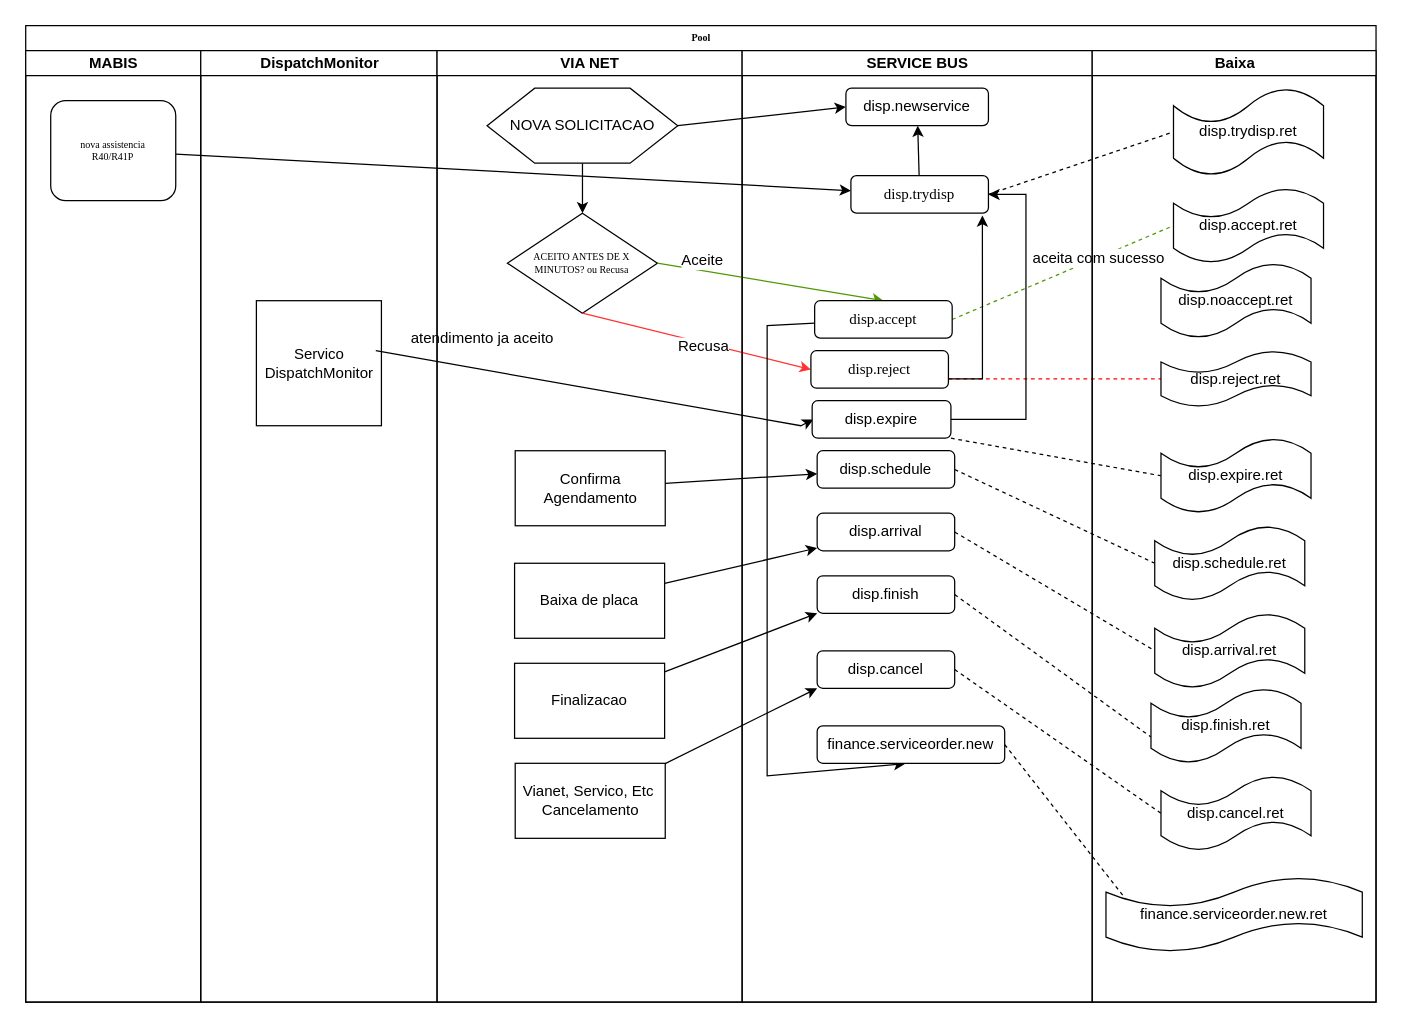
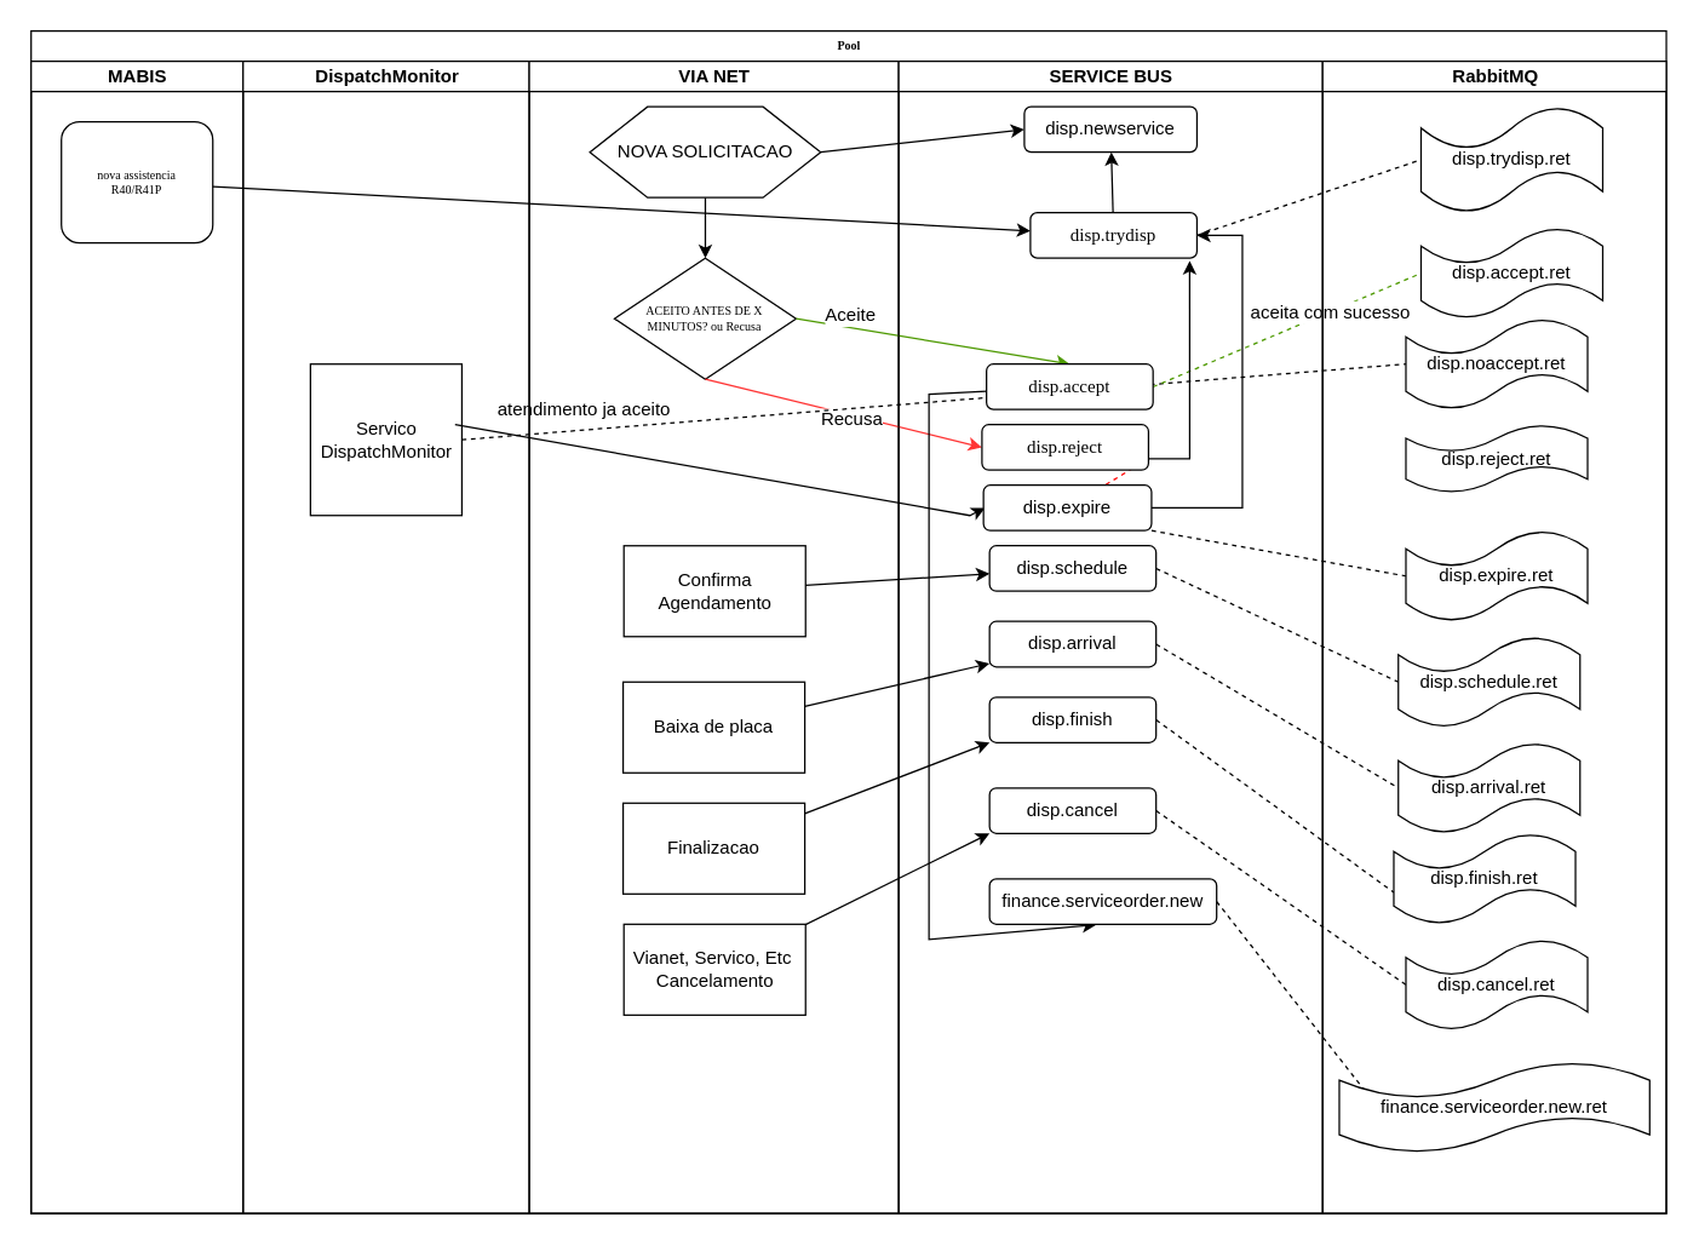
  <mxCell id="0" />
  <mxCell id="1" parent="0" />
  <mxCell id="2" value="Pool" style="swimlane;html=1;childLayout=stackLayout;startSize=20;rounded=0;shadow=0;labelBackgroundColor=none;strokeWidth=1;fontFamily=Verdana;fontSize=8;align=center;" parent="1" vertex="1"><mxGeometry x="20" y="20" width="1080" height="781" as="geometry" /></mxCell>
  <mxCell id="3" value="MABIS" style="swimlane;html=1;startSize=20;" parent="2" vertex="1"><mxGeometry y="20" width="140" height="761" as="geometry" /></mxCell>
  <mxCell id="4" value="nova assistencia&lt;br&gt;R40/R41P" style="rounded=1;whiteSpace=wrap;html=1;shadow=0;labelBackgroundColor=none;strokeWidth=1;fontFamily=Verdana;fontSize=8;align=center;" parent="3" vertex="1"><mxGeometry x="20" y="40" width="100" height="80" as="geometry" /></mxCell>
  <mxCell id="5" value="DispatchMonitor" style="swimlane;html=1;startSize=20;" parent="2" vertex="1"><mxGeometry x="140" y="20" width="189" height="761" as="geometry" /></mxCell>
  <mxCell id="6" value="Servico DispatchMonitor" style="whiteSpace=wrap;html=1;aspect=fixed;" parent="5" vertex="1"><mxGeometry x="44.5" y="200" width="100" height="100" as="geometry" /></mxCell>
  <mxCell id="7" value="VIA NET" style="swimlane;html=1;startSize=20;" parent="2" vertex="1"><mxGeometry x="329" y="20" width="244" height="761" as="geometry" /></mxCell>
  <mxCell id="8" value="" style="edgeStyle=orthogonalEdgeStyle;rounded=0;orthogonalLoop=1;jettySize=auto;html=1;" parent="7" source="9" target="10" edge="1"><mxGeometry relative="1" as="geometry" /></mxCell>
  <mxCell id="9" value="NOVA SOLICITACAO" style="shape=hexagon;perimeter=hexagonPerimeter2;whiteSpace=wrap;html=1;" parent="7" vertex="1"><mxGeometry x="40" y="30" width="152.5" height="60" as="geometry" /></mxCell>
  <mxCell id="10" value="ACEITO ANTES DE X MINUTOS? ou Recusa" style="rhombus;whiteSpace=wrap;html=1;rounded=0;shadow=0;labelBackgroundColor=none;strokeWidth=1;fontFamily=Verdana;fontSize=8;align=center;" parent="7" vertex="1"><mxGeometry x="56.25" y="130" width="120" height="80" as="geometry" /></mxCell>
  <mxCell id="11" value="atendimento ja aceito" style="text;html=1;align=center;verticalAlign=middle;resizable=0;points=[];autosize=1;" parent="7" vertex="1"><mxGeometry x="-29" y="220" width="130" height="20" as="geometry" /></mxCell>
  <mxCell id="12" value="Vianet, Servico, Etc&amp;nbsp;&lt;br&gt;Cancelamento" style="rounded=0;whiteSpace=wrap;html=1;" parent="7" vertex="1"><mxGeometry x="62.5" y="570" width="120" height="60" as="geometry" /></mxCell>
  <mxCell id="13" value="Finalizacao" style="rounded=0;whiteSpace=wrap;html=1;" parent="7" vertex="1"><mxGeometry x="62" y="490" width="120" height="60" as="geometry" /></mxCell>
  <mxCell id="14" value="Baixa de placa" style="rounded=0;whiteSpace=wrap;html=1;" parent="7" vertex="1"><mxGeometry x="62" y="410" width="120" height="60" as="geometry" /></mxCell>
  <mxCell id="15" value="Confirma Agendamento" style="rounded=0;whiteSpace=wrap;html=1;" parent="7" vertex="1"><mxGeometry x="62.5" y="320" width="120" height="60" as="geometry" /></mxCell>
  <mxCell id="16" style="rounded=0;orthogonalLoop=1;jettySize=auto;html=1;entryX=0.5;entryY=0;entryDx=0;entryDy=0;fillColor=#4D9900;strokeColor=#4D9900;exitX=1;exitY=0.5;exitDx=0;exitDy=0;" parent="2" source="10" target="44" edge="1"><mxGeometry relative="1" as="geometry"><mxPoint x="505" y="170" as="sourcePoint" /><mxPoint x="630" y="235" as="targetPoint" /></mxGeometry></mxCell>
  <mxCell id="17" value="Aceite" style="text;html=1;align=center;verticalAlign=middle;resizable=0;points=[];labelBackgroundColor=#ffffff;" parent="16" vertex="1" connectable="0"><mxGeometry x="0.23" y="-1" relative="1" as="geometry"><mxPoint x="-76.39" y="-21.81" as="offset" /></mxGeometry></mxCell>
  <mxCell id="18" style="rounded=0;orthogonalLoop=1;jettySize=auto;html=1;entryX=0;entryY=0.5;entryDx=0;entryDy=0;exitX=0.5;exitY=1;exitDx=0;exitDy=0;strokeColor=#FF3333;" parent="2" source="10" target="40" edge="1"><mxGeometry relative="1" as="geometry"><mxPoint x="490" y="240" as="sourcePoint" /></mxGeometry></mxCell>
  <mxCell id="19" value="Recusa" style="text;html=1;align=center;verticalAlign=middle;resizable=0;points=[];labelBackgroundColor=#ffffff;" parent="18" vertex="1" connectable="0"><mxGeometry x="0.182" relative="1" as="geometry"><mxPoint x="-11.67" y="-0.33" as="offset" /></mxGeometry></mxCell>
+ <mxCell id="20" value="" style="endArrow=none;dashed=1;html=1;entryX=0;entryY=0.5;entryDx=0;entryDy=0;entryPerimeter=0;exitX=1;exitY=0.5;exitDx=0;exitDy=0;elbow=vertical;" parent="2" source="6" target="55" edge="1"><mxGeometry width="50" height="50" relative="1" as="geometry"><mxPoint x="305" y="215" as="sourcePoint" /><mxPoint x="540" y="200" as="targetPoint" /></mxGeometry></mxCell>
  <mxCell id="21" style="edgeStyle=none;rounded=0;orthogonalLoop=1;jettySize=auto;html=1;" parent="2" edge="1"><mxGeometry relative="1" as="geometry"><Array as="points"><mxPoint x="620" y="320" /></Array><mxPoint x="280" y="260" as="sourcePoint" /><mxPoint x="630" y="315" as="targetPoint" /></mxGeometry></mxCell>
  <mxCell id="22" style="edgeStyle=none;rounded=0;orthogonalLoop=1;jettySize=auto;html=1;" parent="2" source="15" target="46" edge="1"><mxGeometry relative="1" as="geometry" /></mxCell>
  <mxCell id="23" style="edgeStyle=none;rounded=0;orthogonalLoop=1;jettySize=auto;html=1;" parent="2" source="14" target="47" edge="1"><mxGeometry relative="1" as="geometry" /></mxCell>
  <mxCell id="24" style="edgeStyle=none;rounded=0;orthogonalLoop=1;jettySize=auto;html=1;entryX=0;entryY=1;entryDx=0;entryDy=0;" parent="2" source="13" target="48" edge="1"><mxGeometry relative="1" as="geometry" /></mxCell>
  <mxCell id="25" style="edgeStyle=none;rounded=0;orthogonalLoop=1;jettySize=auto;html=1;entryX=0;entryY=1;entryDx=0;entryDy=0;" parent="2" source="12" target="49" edge="1"><mxGeometry relative="1" as="geometry" /></mxCell>
  <mxCell id="26" style="rounded=0;orthogonalLoop=1;jettySize=auto;html=1;exitX=1;exitY=0.5;exitDx=0;exitDy=0;entryX=0;entryY=0.5;entryDx=0;entryDy=0;" parent="2" source="9" target="45" edge="1"><mxGeometry relative="1" as="geometry" /></mxCell>
  <mxCell id="27" value="" style="endArrow=none;dashed=1;html=1;entryX=0;entryY=0.5;entryDx=0;entryDy=0;exitX=1;exitY=0.5;exitDx=0;exitDy=0;" parent="2" source="39" target="53" edge="1"><mxGeometry width="50" height="50" relative="1" as="geometry"><mxPoint x="814" y="110" as="sourcePoint" /><mxPoint x="864" y="60" as="targetPoint" /></mxGeometry></mxCell>
  <mxCell id="28" value="" style="endArrow=none;dashed=1;html=1;exitX=1;exitY=0.5;exitDx=0;exitDy=0;entryX=0;entryY=0.5;entryDx=0;entryDy=0;entryPerimeter=0;strokeColor=#4D9900;" parent="2" source="44" target="54" edge="1"><mxGeometry width="50" height="50" relative="1" as="geometry"><mxPoint x="795" y="209.58" as="sourcePoint" /><mxPoint x="1074" y="175" as="targetPoint" /></mxGeometry></mxCell>
  <mxCell id="29" value="aceita com sucesso" style="text;html=1;align=center;verticalAlign=middle;resizable=0;points=[];labelBackgroundColor=#ffffff;" parent="28" vertex="1" connectable="0"><mxGeometry x="0.324" relative="1" as="geometry"><mxPoint as="offset" /></mxGeometry></mxCell>
- <mxCell id="30" value="" style="endArrow=none;dashed=1;html=1;exitX=1;exitY=0.75;exitDx=0;exitDy=0;entryX=0;entryY=0.5;entryDx=0;entryDy=0;strokeColor=#FF0000;" parent="2" source="40" target="56" edge="1"><mxGeometry width="50" height="50" relative="1" as="geometry"><mxPoint x="854" y="420" as="sourcePoint" /><mxPoint x="904" y="370" as="targetPoint" /></mxGeometry></mxCell>
+ <mxCell id="30" value="" style="endArrow=none;dashed=1;html=1;exitX=1;exitY=0.75;exitDx=0;exitDy=0;strokeColor=#FF0000;" parent="2" source="40" target="42" edge="1"><mxGeometry width="50" height="50" relative="1" as="geometry"><mxPoint x="854" y="420" as="sourcePoint" /><mxPoint x="904" y="370" as="targetPoint" /></mxGeometry></mxCell>
  <mxCell id="31" value="" style="endArrow=none;dashed=1;html=1;exitX=1;exitY=1;exitDx=0;exitDy=0;entryX=0;entryY=0.5;entryDx=0;entryDy=0;" parent="2" source="42" target="57" edge="1"><mxGeometry width="50" height="50" relative="1" as="geometry"><mxPoint x="864" y="470" as="sourcePoint" /><mxPoint x="914" y="420" as="targetPoint" /></mxGeometry></mxCell>
  <mxCell id="32" value="" style="endArrow=none;dashed=1;html=1;exitX=1;exitY=0.5;exitDx=0;exitDy=0;entryX=0;entryY=0.5;entryDx=0;entryDy=0;entryPerimeter=0;" parent="2" source="46" target="58" edge="1"><mxGeometry width="50" height="50" relative="1" as="geometry"><mxPoint x="793" y="450" as="sourcePoint" /><mxPoint x="1115" y="485" as="targetPoint" /></mxGeometry></mxCell>
  <mxCell id="33" value="" style="endArrow=none;dashed=1;html=1;exitX=1;exitY=0.5;exitDx=0;exitDy=0;entryX=0;entryY=0.5;entryDx=0;entryDy=0;entryPerimeter=0;" parent="2" source="47" target="59" edge="1"><mxGeometry width="50" height="50" relative="1" as="geometry"><mxPoint x="755.5" y="505" as="sourcePoint" /><mxPoint x="1077.5" y="540" as="targetPoint" /></mxGeometry></mxCell>
  <mxCell id="34" value="" style="endArrow=none;dashed=1;html=1;exitX=1;exitY=0.5;exitDx=0;exitDy=0;entryX=0;entryY=0.65;entryDx=0;entryDy=0;entryPerimeter=0;" parent="2" source="48" target="60" edge="1"><mxGeometry width="50" height="50" relative="1" as="geometry"><mxPoint x="752.25" y="550" as="sourcePoint" /><mxPoint x="1080.75" y="585" as="targetPoint" /></mxGeometry></mxCell>
  <mxCell id="35" value="" style="endArrow=none;dashed=1;html=1;exitX=1;exitY=0.5;exitDx=0;exitDy=0;entryX=0;entryY=0.5;entryDx=0;entryDy=0;" parent="2" source="49" target="61" edge="1"><mxGeometry width="50" height="50" relative="1" as="geometry"><mxPoint x="710.63" y="600" as="sourcePoint" /><mxPoint x="1042.38" y="660" as="targetPoint" /></mxGeometry></mxCell>
  <mxCell id="36" value="" style="endArrow=none;dashed=1;html=1;exitX=1;exitY=0.5;exitDx=0;exitDy=0;entryX=0.097;entryY=0.38;entryDx=0;entryDy=0;entryPerimeter=0;" parent="2" source="50" target="62" edge="1"><mxGeometry width="50" height="50" relative="1" as="geometry"><mxPoint x="734.0" y="670" as="sourcePoint" /><mxPoint x="1059.37" y="770" as="targetPoint" /></mxGeometry></mxCell>
  <mxCell id="37" value="SERVICE BUS" style="swimlane;html=1;startSize=20;" parent="2" vertex="1"><mxGeometry x="573" y="20" width="280" height="761" as="geometry" /></mxCell>
  <mxCell id="38" value="" style="edgeStyle=none;rounded=0;orthogonalLoop=1;jettySize=auto;html=1;" parent="37" source="39" target="45" edge="1"><mxGeometry relative="1" as="geometry" /></mxCell>
  <mxCell id="39" value="&lt;font style=&quot;font-size: 12px&quot;&gt;disp.trydisp&lt;/font&gt;" style="rounded=1;whiteSpace=wrap;html=1;shadow=0;labelBackgroundColor=none;strokeWidth=1;fontFamily=Verdana;fontSize=8;align=center;" parent="37" vertex="1"><mxGeometry x="87" y="100" width="110" height="30" as="geometry" /></mxCell>
  <mxCell id="40" value="&lt;font style=&quot;font-size: 12px&quot;&gt;disp.reject&lt;br&gt;&lt;/font&gt;" style="rounded=1;whiteSpace=wrap;html=1;shadow=0;labelBackgroundColor=none;strokeWidth=1;fontFamily=Verdana;fontSize=8;align=center;" parent="37" vertex="1"><mxGeometry x="55" y="240" width="110" height="30" as="geometry" /></mxCell>
  <mxCell id="41" style="edgeStyle=orthogonalEdgeStyle;rounded=0;orthogonalLoop=1;jettySize=auto;html=1;exitX=1;exitY=0.5;exitDx=0;exitDy=0;" parent="37" source="42" edge="1"><mxGeometry relative="1" as="geometry"><Array as="points"><mxPoint x="227" y="295" /><mxPoint x="227" y="115" /></Array><mxPoint x="197" y="115" as="targetPoint" /></mxGeometry></mxCell>
  <mxCell id="42" value="disp.expire" style="rounded=1;whiteSpace=wrap;html=1;" parent="37" vertex="1"><mxGeometry x="56" y="280" width="111" height="30" as="geometry" /></mxCell>
  <mxCell id="43" style="edgeStyle=none;rounded=0;orthogonalLoop=1;jettySize=auto;html=1;entryX=0.469;entryY=1.011;entryDx=0;entryDy=0;entryPerimeter=0;" parent="37" source="44" target="50" edge="1"><mxGeometry relative="1" as="geometry"><Array as="points"><mxPoint x="20" y="220" /><mxPoint x="20" y="580" /></Array></mxGeometry></mxCell>
  <mxCell id="44" value="&lt;font style=&quot;font-size: 12px&quot;&gt;disp.accept&lt;/font&gt;" style="rounded=1;whiteSpace=wrap;html=1;shadow=0;labelBackgroundColor=none;strokeWidth=1;fontFamily=Verdana;fontSize=8;align=center;" parent="37" vertex="1"><mxGeometry x="58" y="200" width="110" height="30" as="geometry" /></mxCell>
  <mxCell id="45" value="disp.newservice" style="rounded=1;whiteSpace=wrap;html=1;" parent="37" vertex="1"><mxGeometry x="83" y="30" width="114" height="30" as="geometry" /></mxCell>
  <mxCell id="46" value="disp.schedule" style="rounded=1;whiteSpace=wrap;html=1;" parent="37" vertex="1"><mxGeometry x="60" y="320" width="110" height="30" as="geometry" /></mxCell>
  <mxCell id="47" value="disp.arrival" style="rounded=1;whiteSpace=wrap;html=1;" parent="37" vertex="1"><mxGeometry x="60" y="370" width="110" height="30" as="geometry" /></mxCell>
  <mxCell id="48" value="disp.finish" style="rounded=1;whiteSpace=wrap;html=1;" parent="37" vertex="1"><mxGeometry x="60" y="420" width="110" height="30" as="geometry" /></mxCell>
  <mxCell id="49" value="disp.cancel" style="rounded=1;whiteSpace=wrap;html=1;" parent="37" vertex="1"><mxGeometry x="60" y="480" width="110" height="30" as="geometry" /></mxCell>
  <mxCell id="50" value="finance.serviceorder.new" style="rounded=1;whiteSpace=wrap;html=1;" parent="37" vertex="1"><mxGeometry x="60" y="540" width="150" height="30" as="geometry" /></mxCell>
  <mxCell id="51" style="edgeStyle=orthogonalEdgeStyle;rounded=0;orthogonalLoop=1;jettySize=auto;html=1;exitX=1;exitY=0.75;exitDx=0;exitDy=0;entryX=0.956;entryY=1.062;entryDx=0;entryDy=0;entryPerimeter=0;" parent="37" source="40" target="39" edge="1"><mxGeometry relative="1" as="geometry"><mxPoint x="227" y="230" as="targetPoint" /></mxGeometry></mxCell>
- <mxCell id="52" value="Baixa" style="swimlane;html=1;startSize=20;" parent="2" vertex="1"><mxGeometry x="853" y="20" width="227" height="761" as="geometry" /></mxCell>
+ <mxCell id="52" value="RabbitMQ" style="swimlane;html=1;startSize=20;" parent="2" vertex="1"><mxGeometry x="853" y="20" width="227" height="761" as="geometry" /></mxCell>
  <mxCell id="53" value="disp.trydisp.ret" style="shape=tape;whiteSpace=wrap;html=1;" parent="52" vertex="1"><mxGeometry x="65" y="30" width="120" height="70" as="geometry" /></mxCell>
  <mxCell id="54" value="disp.accept.ret" style="shape=tape;whiteSpace=wrap;html=1;" parent="52" vertex="1"><mxGeometry x="65" y="110" width="120" height="60" as="geometry" /></mxCell>
  <mxCell id="55" value="disp.noaccept.ret" style="shape=tape;whiteSpace=wrap;html=1;" parent="52" vertex="1"><mxGeometry x="55" y="170" width="120" height="60" as="geometry" /></mxCell>
  <mxCell id="56" value="disp.reject.ret" style="shape=tape;whiteSpace=wrap;html=1;" parent="52" vertex="1"><mxGeometry x="55" y="240" width="120" height="45" as="geometry" /></mxCell>
  <mxCell id="57" value="disp.expire.ret" style="shape=tape;whiteSpace=wrap;html=1;" parent="52" vertex="1"><mxGeometry x="55" y="310" width="120" height="60" as="geometry" /></mxCell>
  <mxCell id="58" value="disp.schedule.ret" style="shape=tape;whiteSpace=wrap;html=1;" parent="52" vertex="1"><mxGeometry x="50" y="380" width="120" height="60" as="geometry" /></mxCell>
  <mxCell id="59" value="disp.arrival.ret" style="shape=tape;whiteSpace=wrap;html=1;" parent="52" vertex="1"><mxGeometry x="50" y="450" width="120" height="60" as="geometry" /></mxCell>
  <mxCell id="60" value="disp.finish.ret" style="shape=tape;whiteSpace=wrap;html=1;" parent="52" vertex="1"><mxGeometry x="47" y="510" width="120" height="60" as="geometry" /></mxCell>
  <mxCell id="61" value="disp.cancel.ret" style="shape=tape;whiteSpace=wrap;html=1;" parent="52" vertex="1"><mxGeometry x="55" y="580" width="120" height="60" as="geometry" /></mxCell>
  <mxCell id="62" value="finance.serviceorder.new.ret" style="shape=tape;whiteSpace=wrap;html=1;" parent="52" vertex="1"><mxGeometry x="11" y="661" width="205" height="60" as="geometry" /></mxCell>
  <mxCell id="63" style="rounded=0;orthogonalLoop=1;jettySize=auto;html=1;" parent="2" source="4" target="39" edge="1"><mxGeometry relative="1" as="geometry" /></mxCell>
